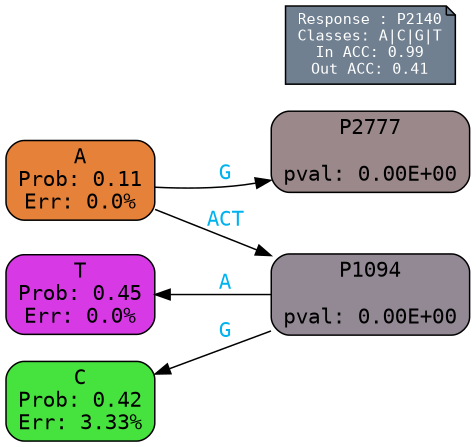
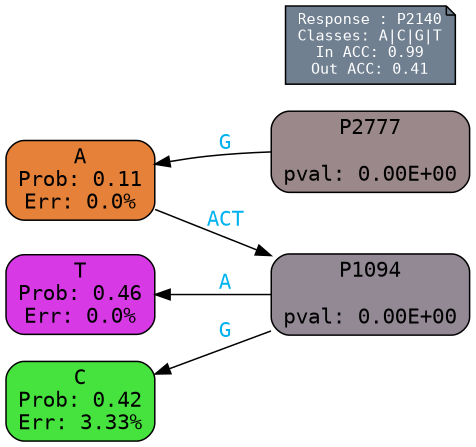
  digraph {
    fontname="DejaVu Sans Mono"
    rankdir=LR
    ranksep=equally
    splines=polylines
    node [color=black fontname="DejaVu Sans Mono" shape=box style="filled, rounded"]
    edge [fontcolor=deepskyblue2 fontname="DejaVu Sans Mono"]
-   n1 [fillcolor="#d739e5" label="T\nProb: 0.45\nErr: 0.0%"]
+   n1 [fillcolor="#d739e5" label="T\nProb: 0.46\nErr: 0.0%"]
    n2 [fillcolor="#46e23e" label="C\nProb: 0.42\nErr: 3.33%"]
    n3 [fillcolor="#e58139" label="A\nProb: 0.11\nErr: 0.0%"]
    n4 [align=left fillcolor=slategray fontcolor=white fontsize=10 label="Response : P2140\nClasses: A|C|G|T\nIn ACC: 0.99\nOut ACC: 0.41\n" shape=note style=filled]
    n5 [fillcolor="#9b888b" label="P2777\n\npval: 0.00E+00"]
    n6 [fillcolor="#928995" label="P1094\n\npval: 0.00E+00"]
    subgraph sub_1 {
      rank=same
      n1
      n2
      n3
    }
    subgraph sub_2 {
      rank=same
      n4
      n5
    }
    n3 -> n6 [label=ACT]
-   n3 -> n5 [label=G]
+   n5 -> n3 [label=G]
    n6 -> n1 [label=A]
    n6 -> n2 [label=G]
  }
